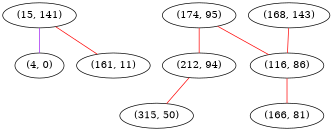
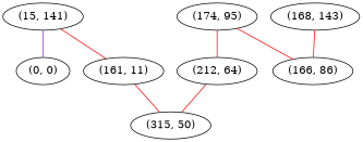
  graph {
    edge [color=red weight=1]
    "(15, 141)"
-   "(0, 0)" [label="(4, 0)"]
+   "(0, 0)"
    n3 [label="(161, 11)"]
    n4 [label="(315, 50)"]
    "(174, 95)"
-   "(212, 94)"
-   "(166, 86)" [label="(116, 86)"]
-   "(166, 81)"
+   "(212, 94)" [label="(212, 64)"]
+   "(166, 86)"
    n9 [label="(168, 143)"]
    "(15, 141)" -- "(0, 0)" [color=purple weight=4]
    "(15, 141)" -- n3
+   n3 -- n4
    "(174, 95)" -- "(212, 94)"
    "(174, 95)" -- "(166, 86)"
    "(212, 94)" -- n4
-   "(166, 86)" -- "(166, 81)"
    n9 -- "(166, 86)"
  }
